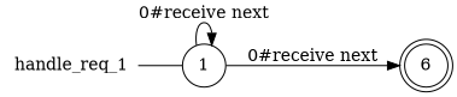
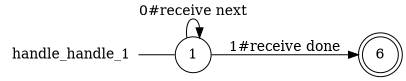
  digraph {
    rankdir=LR
-   n1 [label=handle_req_1 shape=plaintext]
+   n1 [label=handle_handle_1 shape=plaintext]
    n2 [label=1 shape=circle]
    n3 [label=6 shape=doublecircle]
    n1 -> n2 [arrowhead=none]
    n2 -> n2 [label="0#receive next"]
-   n2 -> n3 [label="0#receive next"]
+   n2 -> n3 [label="1#receive done"]
  }
